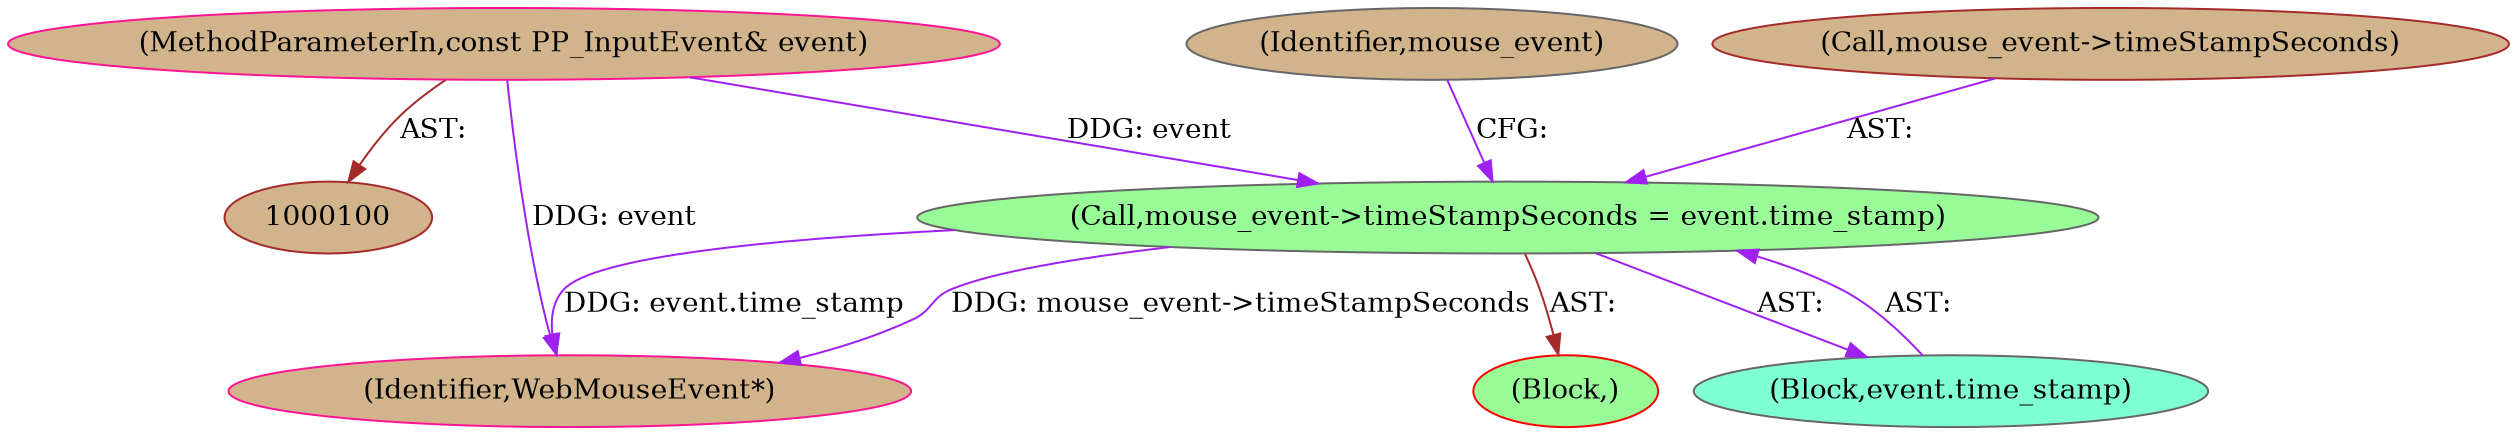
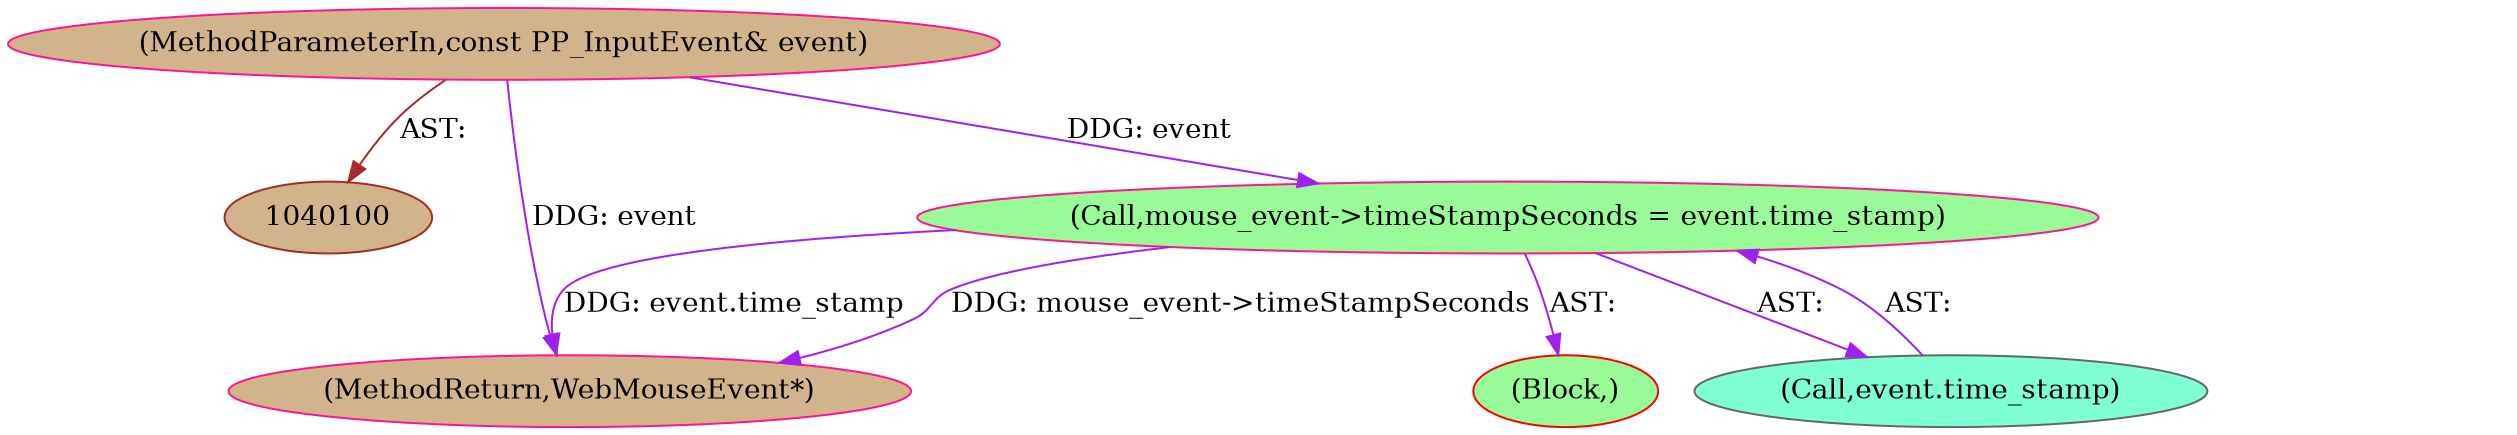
  digraph {
    node [color=gray40 fillcolor=tan style=filled]
    edge [color=purple]
-   n1 [fillcolor=palegreen label="(Call,mouse_event->timeStampSeconds = event.time_stamp)"]
-   n2 [color=deeppink label="(Identifier,WebMouseEvent*)"]
+   n1 [color=deeppink fillcolor=palegreen label="(Call,mouse_event->timeStampSeconds = event.time_stamp)"]
+   n2 [color=deeppink label="(MethodReturn,WebMouseEvent*)"]
    n3 [color=red fillcolor=palegreen label="(Block,)"]
-   n4 [fillcolor=aquamarine label="(Block,event.time_stamp)"]
+   n4 [fillcolor=aquamarine label="(Call,event.time_stamp)"]
    n5 [color=deeppink label="(MethodParameterIn,const PP_InputEvent& event)"]
-   1000100 [color=brown]
-   n7 [label="(Identifier,mouse_event)"]
-   n8 [color=brown label="(Call,mouse_event->timeStampSeconds)"]
+   1000100 [color=brown label=1040100]
    n1 -> n2 [label="DDG: mouse_event->timeStampSeconds"]
    n1 -> n2 [label="DDG: event.time_stamp"]
-   n1 -> n3 [color=brown label="AST: "]
+   n1 -> n3 [label="AST: "]
    n1 -> n4 [label="AST: "]
    n4 -> n1 [label="AST: "]
    n5 -> n1 [label="DDG: event"]
    n5 -> n2 [label="DDG: event"]
    n5 -> 1000100 [color=brown label="AST: "]
-   n7 -> n1 [label="CFG: "]
-   n8 -> n1 [label="AST: "]
  }
